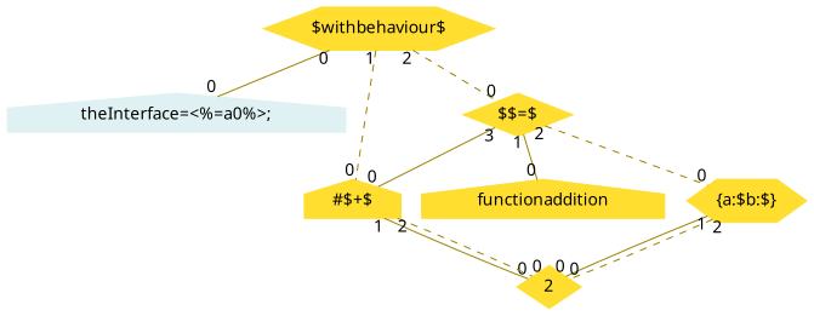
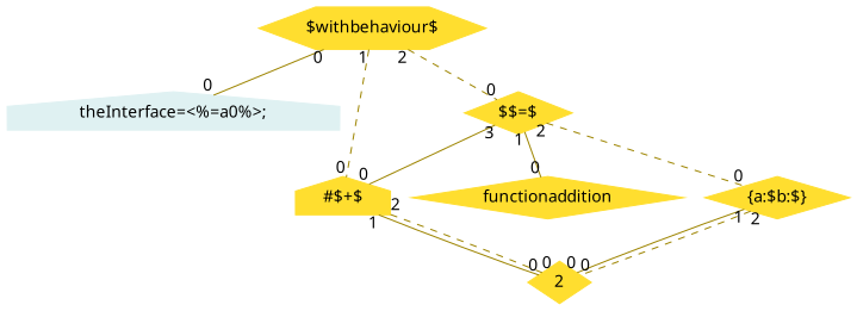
  digraph {
    fontname="Noto Sans"
    node [color="#ffde2f" fontname="Noto Sans" shape=diamond style=filled]
    edge [arrowHead=none arrowsize=1 color="#9d8400" dir=none fontname="Noto Sans" headlabel=0 style=solid taillabel=1]
    n1 [color="#dff1f2" label="theInterface=<%=a0%>;\n" shape=house]
    n2 [label=2]
    n3 [label="#$+$" shape=house]
-   n4 [label=functionaddition shape=house]
-   n5 [label="{a:$b:$}" shape=hexagon]
+   n4 [label=functionaddition]
+   n5 [label="{a:$b:$}"]
    n6 [label="$$=$"]
    n7 [label="$withbehaviour$" shape=hexagon]
    n3 -> n2
    n3 -> n2 [style=dashed taillabel=2]
    n5 -> n2
    n5 -> n2 [style=dashed taillabel=2]
    n6 -> n3 [taillabel=3]
    n6 -> n4
    n6 -> n5 [style=dashed taillabel=2]
    n7 -> n1 [taillabel=0]
    n7 -> n3 [style=dashed]
    n7 -> n6 [style=dashed taillabel=2]
  }
